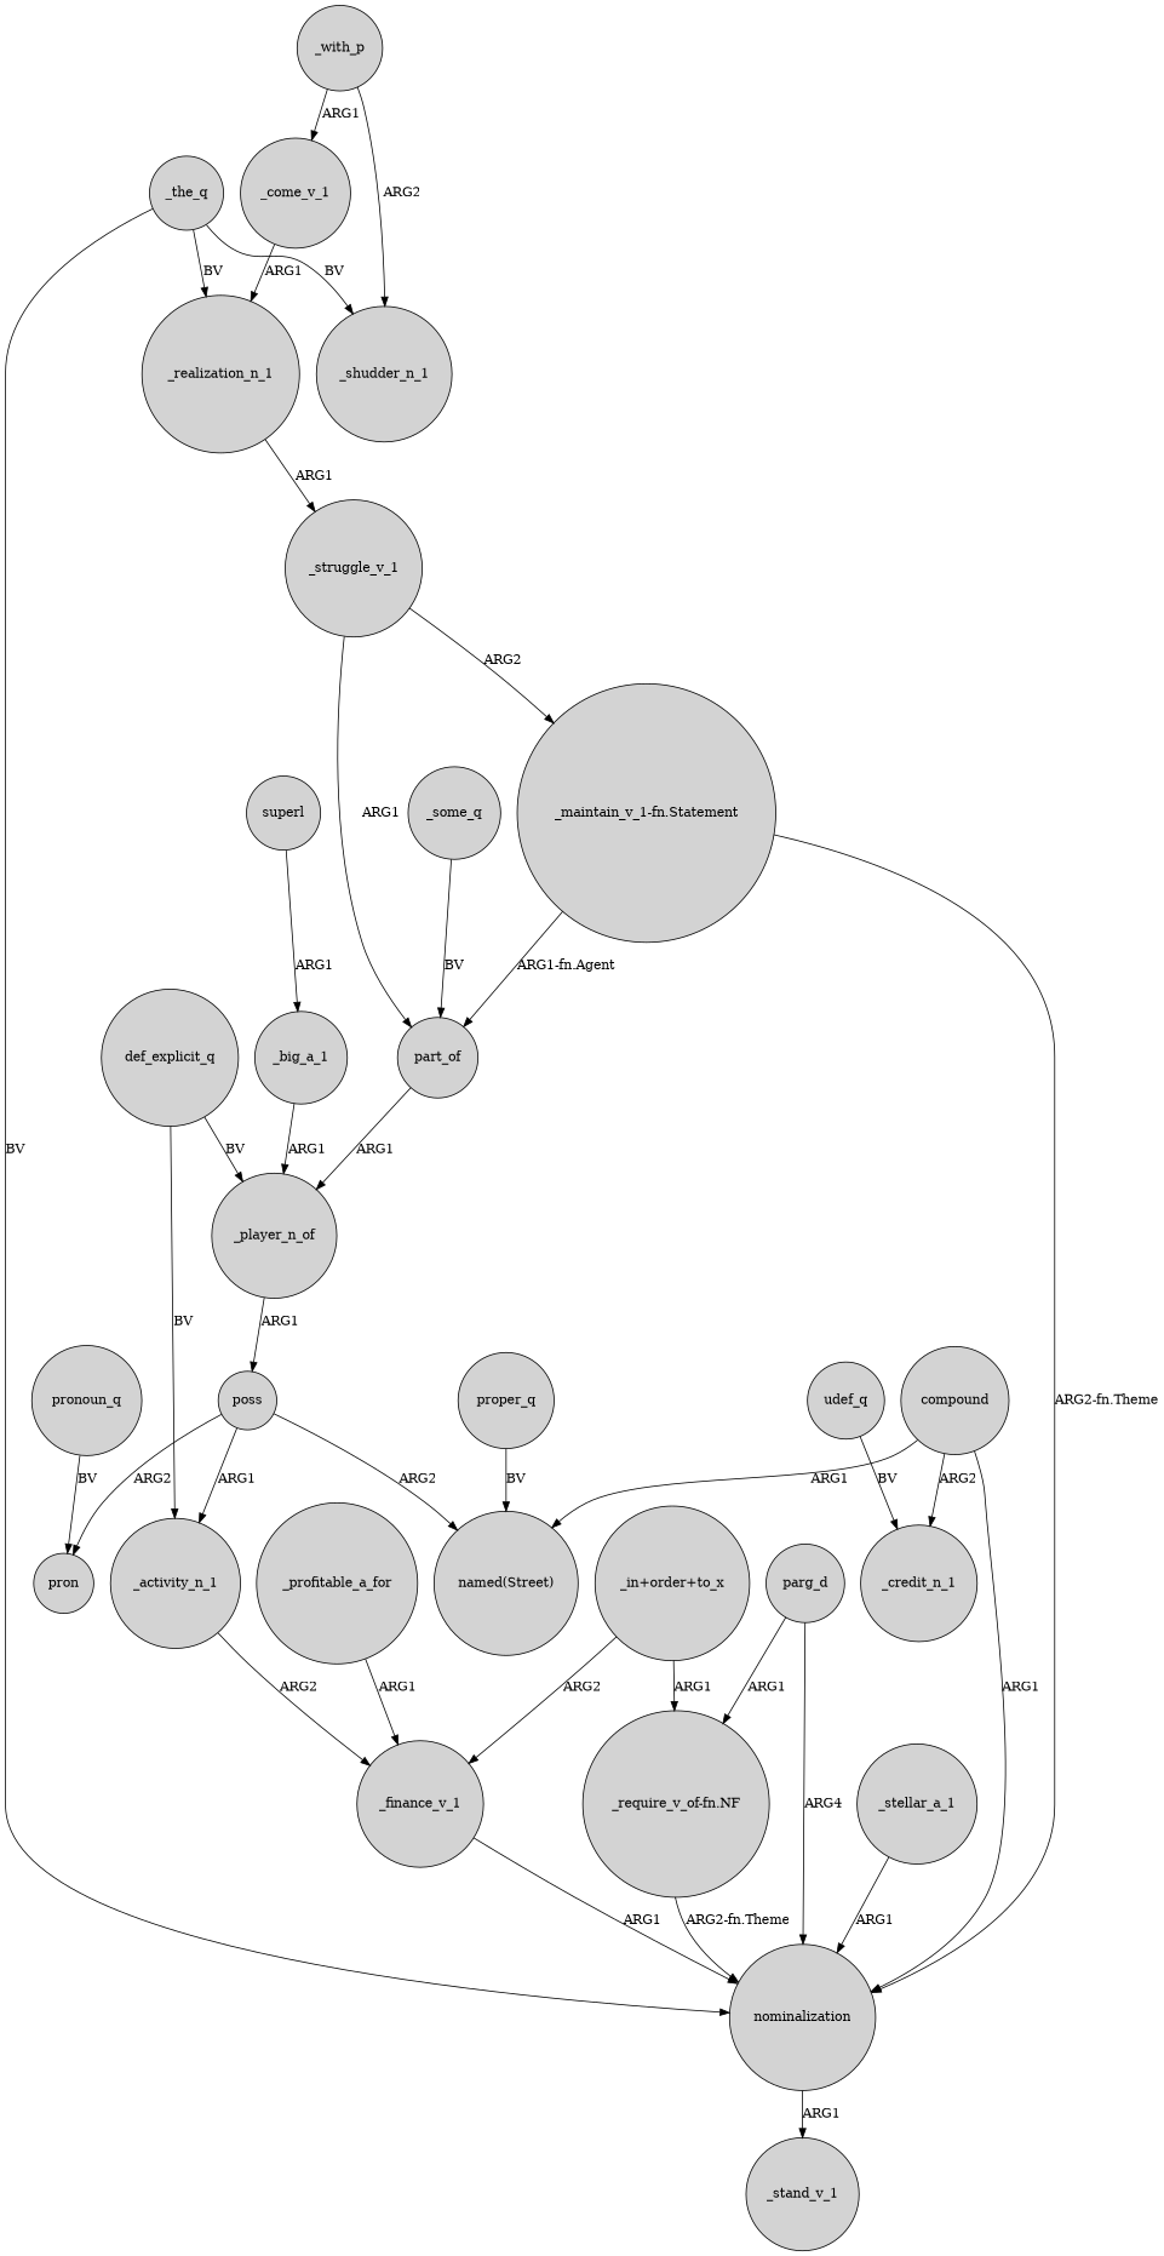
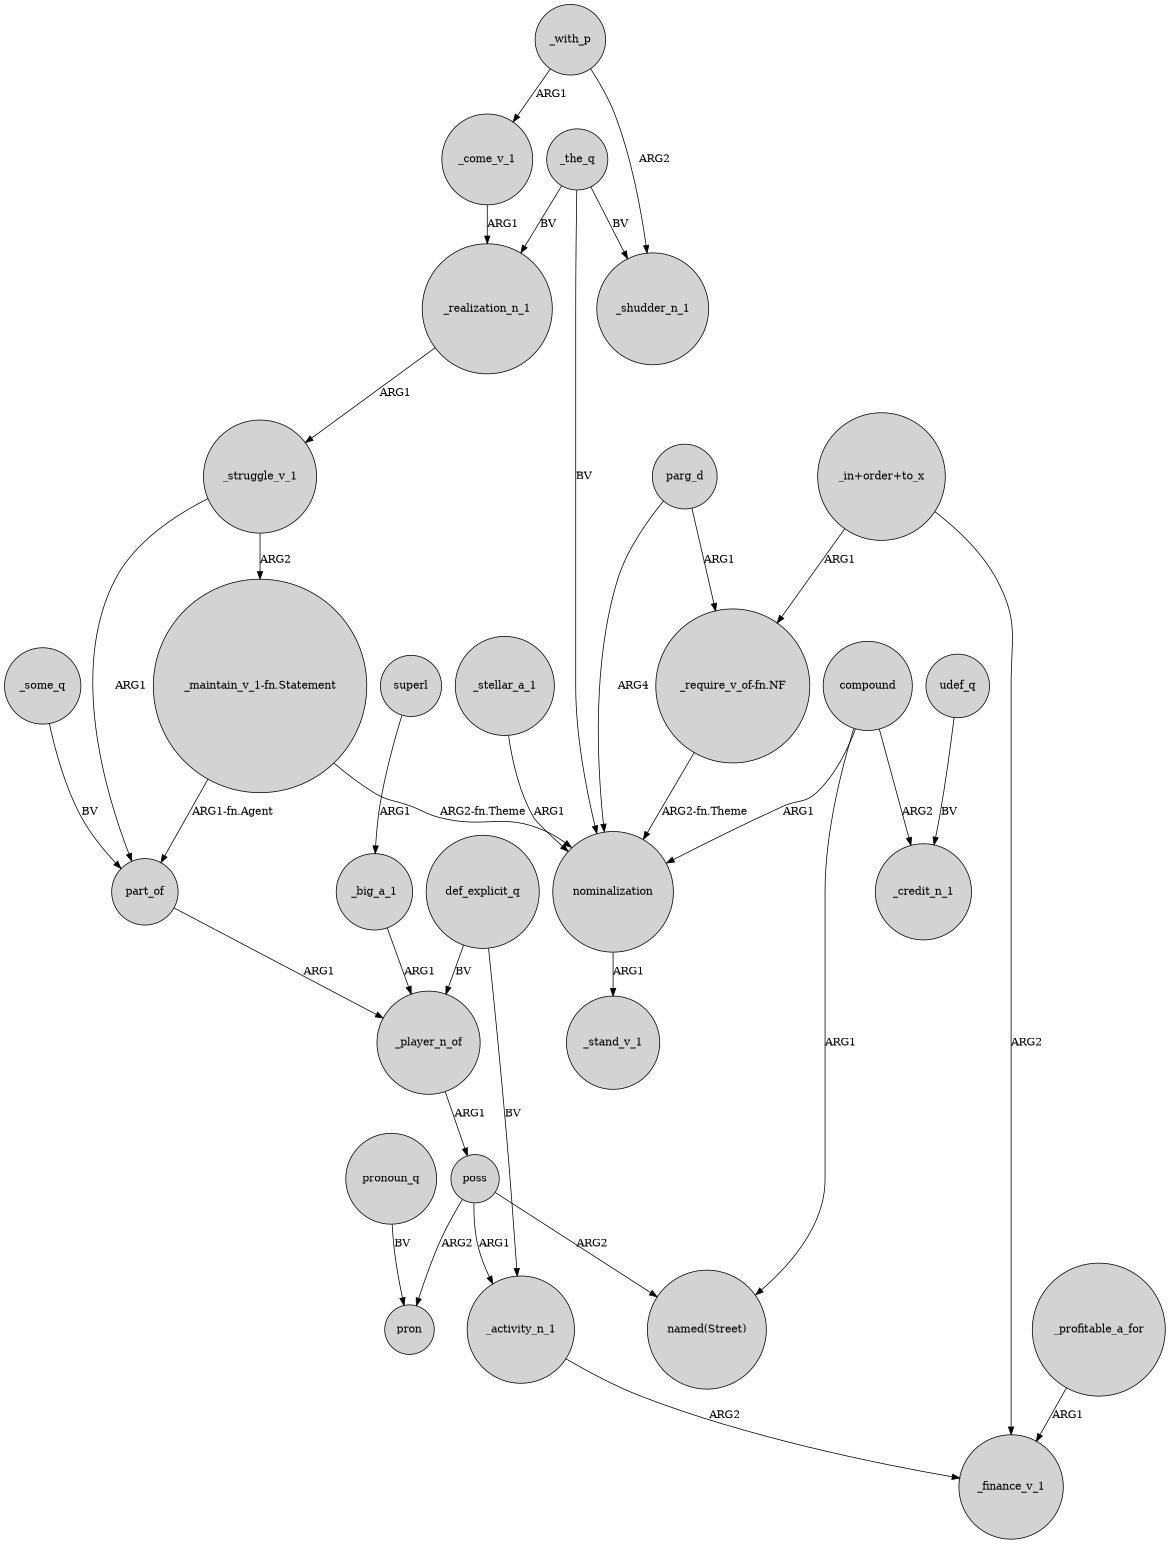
  digraph {
    node [shape=circle style=filled]
    "_maintain_v_1-fn.Statement"
    part_of
    nominalization
    _player_n_of
    _stand_v_1
    poss
    _with_p
    _shudder_n_1
    _come_v_1
    _realization_n_1
    pron
    "named(Street)"
    _activity_n_1
    _finance_v_1
    _struggle_v_1
    "_in+order+to_x"
    "_require_v_of-fn.NF"
    udef_q
    _credit_n_1
    _profitable_a_for
    compound
-   proper_q
    def_explicit_q
    _big_a_1
    _stellar_a_1
    _some_q
    pronoun_q
    _the_q
    parg_d
    superl
    "_maintain_v_1-fn.Statement" -> part_of [label="ARG1-fn.Agent"]
    "_maintain_v_1-fn.Statement" -> nominalization [label="ARG2-fn.Theme"]
    part_of -> _player_n_of [label=ARG1]
    nominalization -> _stand_v_1 [label=ARG1]
    _player_n_of -> poss [label=ARG1]
    poss -> pron [label=ARG2]
    poss -> "named(Street)" [label=ARG2]
    poss -> _activity_n_1 [label=ARG1]
    _with_p -> _shudder_n_1 [label=ARG2]
    _with_p -> _come_v_1 [label=ARG1]
    _come_v_1 -> _realization_n_1 [label=ARG1]
    _realization_n_1 -> _struggle_v_1 [label=ARG1]
    _activity_n_1 -> _finance_v_1 [label=ARG2]
-   _finance_v_1 -> nominalization [label=ARG1]
    _struggle_v_1 -> "_maintain_v_1-fn.Statement" [label=ARG2]
    _struggle_v_1 -> part_of [label=ARG1]
    "_in+order+to_x" -> _finance_v_1 [label=ARG2]
    "_in+order+to_x" -> "_require_v_of-fn.NF" [label=ARG1]
    "_require_v_of-fn.NF" -> nominalization [label="ARG2-fn.Theme"]
    udef_q -> _credit_n_1 [label=BV]
    _profitable_a_for -> _finance_v_1 [label=ARG1]
    compound -> nominalization [label=ARG1]
    compound -> "named(Street)" [label=ARG1]
    compound -> _credit_n_1 [label=ARG2]
-   proper_q -> "named(Street)" [label=BV]
    def_explicit_q -> _player_n_of [label=BV]
    def_explicit_q -> _activity_n_1 [label=BV]
    _big_a_1 -> _player_n_of [label=ARG1]
    _stellar_a_1 -> nominalization [label=ARG1]
    _some_q -> part_of [label=BV]
    pronoun_q -> pron [label=BV]
    _the_q -> nominalization [label=BV]
    _the_q -> _shudder_n_1 [label=BV]
    _the_q -> _realization_n_1 [label=BV]
    parg_d -> nominalization [label=ARG4]
    parg_d -> "_require_v_of-fn.NF" [label=ARG1]
    superl -> _big_a_1 [label=ARG1]
  }
